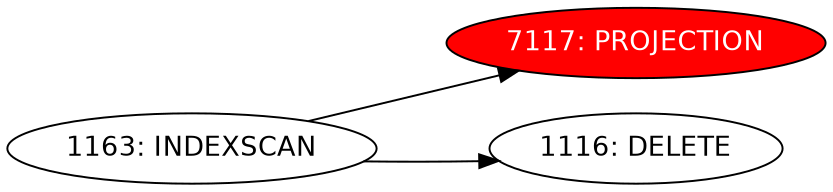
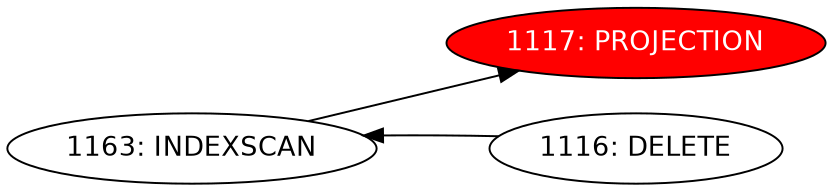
  digraph {
    fontname="DejaVu Sans"
    rankdir=LR
    node [fontname="DejaVu Sans"]
    edge [fontname="DejaVu Sans"]
    n1 [label="1163: INDEXSCAN"]
-   n2 [fillcolor=red fontcolor=white label="7117: PROJECTION" style=filled]
+   n2 [fillcolor=red fontcolor=white label="1117: PROJECTION" style=filled]
    n3 [label="1116: DELETE"]
    n1 -> n2
-   n1 -> n3
+   n3 -> n1
  }
